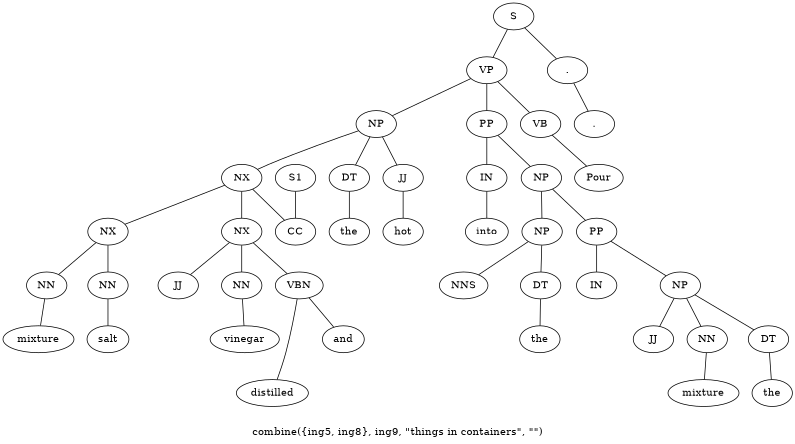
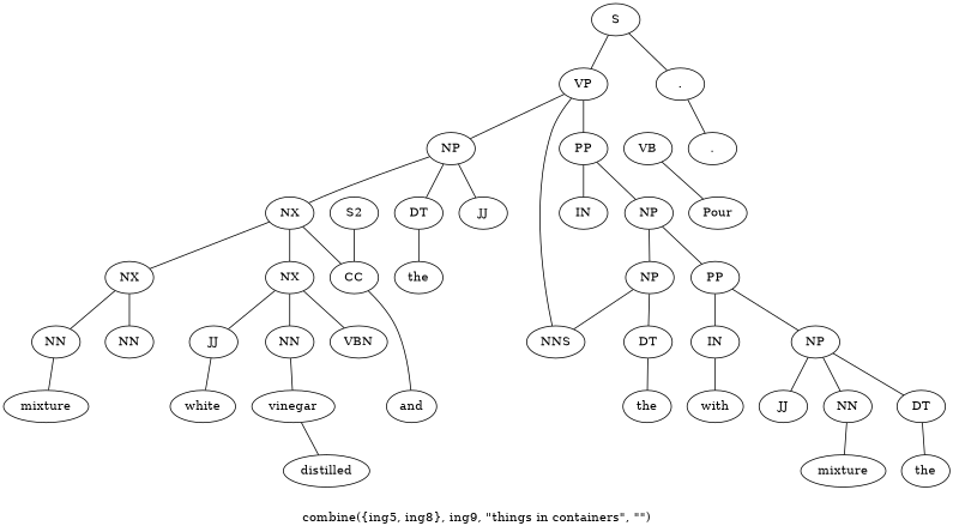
  graph {
    fontname="DejaVu Serif"
    label="combine({ing5, ing8}, ing9, \"things in containers\", \"\")"
    node [fontname="DejaVu Serif"]
    edge [fontname="DejaVu Serif"]
-   n1 [label=S1]
+   n1 [label=S2]
    n2 [label=CC]
    n3 [label=S]
    n4 [label=VP]
    n5 [label="."]
    n6 [label=VB]
    n7 [label=NP]
    n8 [label=PP]
    n9 [label="."]
    n10 [label=Pour]
    n11 [label=DT]
    n12 [label=JJ]
    n13 [label=NX]
    n14 [label=IN]
    n15 [label=NP]
    n16 [label=the]
-   n17 [label=hot]
    n18 [label=NX]
    n19 [label=NX]
    n20 [label=VBN]
    n21 [label=JJ]
    n22 [label=NN]
    n23 [label=and]
    n24 [label=NN]
    n25 [label=NN]
    n26 [label=distilled]
+   n27 [label=white]
    n28 [label=vinegar]
-   n29 [label=salt]
    n30 [label=mixture]
-   n31 [label=into]
    n32 [label=NP]
    n33 [label=PP]
    n34 [label=DT]
    n35 [label=NNS]
    n36 [label=IN]
    n37 [label=NP]
    n38 [label=the]
+   n39 [label=with]
    n40 [label=DT]
    n41 [label=JJ]
    n42 [label=NN]
    n43 [label=the]
    n44 [label=mixture]
    n1 -- n2
-   n20 -- n23
+   n2 -- n23
    n3 -- n4
    n3 -- n5
-   n4 -- n6
+   n4 -- n35
    n4 -- n7
    n4 -- n8
    n5 -- n9
    n6 -- n10
    n7 -- n11
    n7 -- n12
    n7 -- n13
    n8 -- n14
    n8 -- n15
    n11 -- n16
-   n12 -- n17
    n13 -- n2
    n13 -- n18
    n13 -- n19
-   n14 -- n31
    n15 -- n32
    n15 -- n33
    n18 -- n20
    n18 -- n21
    n18 -- n22
    n19 -- n24
    n19 -- n25
-   n20 -- n26
+   n28 -- n26
+   n21 -- n27
    n22 -- n28
-   n24 -- n29
    n25 -- n30
    n32 -- n34
    n32 -- n35
    n33 -- n36
    n33 -- n37
    n34 -- n38
+   n36 -- n39
    n37 -- n40
    n37 -- n41
    n37 -- n42
    n40 -- n43
    n42 -- n44
  }
